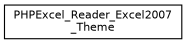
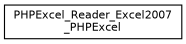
  digraph {
    rankdir=LR
-   n1 [color=black fillcolor=white fontname=Helvetica fontsize=10 height=0.2 label="PHPExcel_Reader_Excel2007\l_Theme" shape=record style=filled width=0.4]
+   n1 [color=black fillcolor=white fontname=Helvetica fontsize=10 height=0.2 label="PHPExcel_Reader_Excel2007\l_PHPExcel" shape=record style=filled width=0.4]
  }
